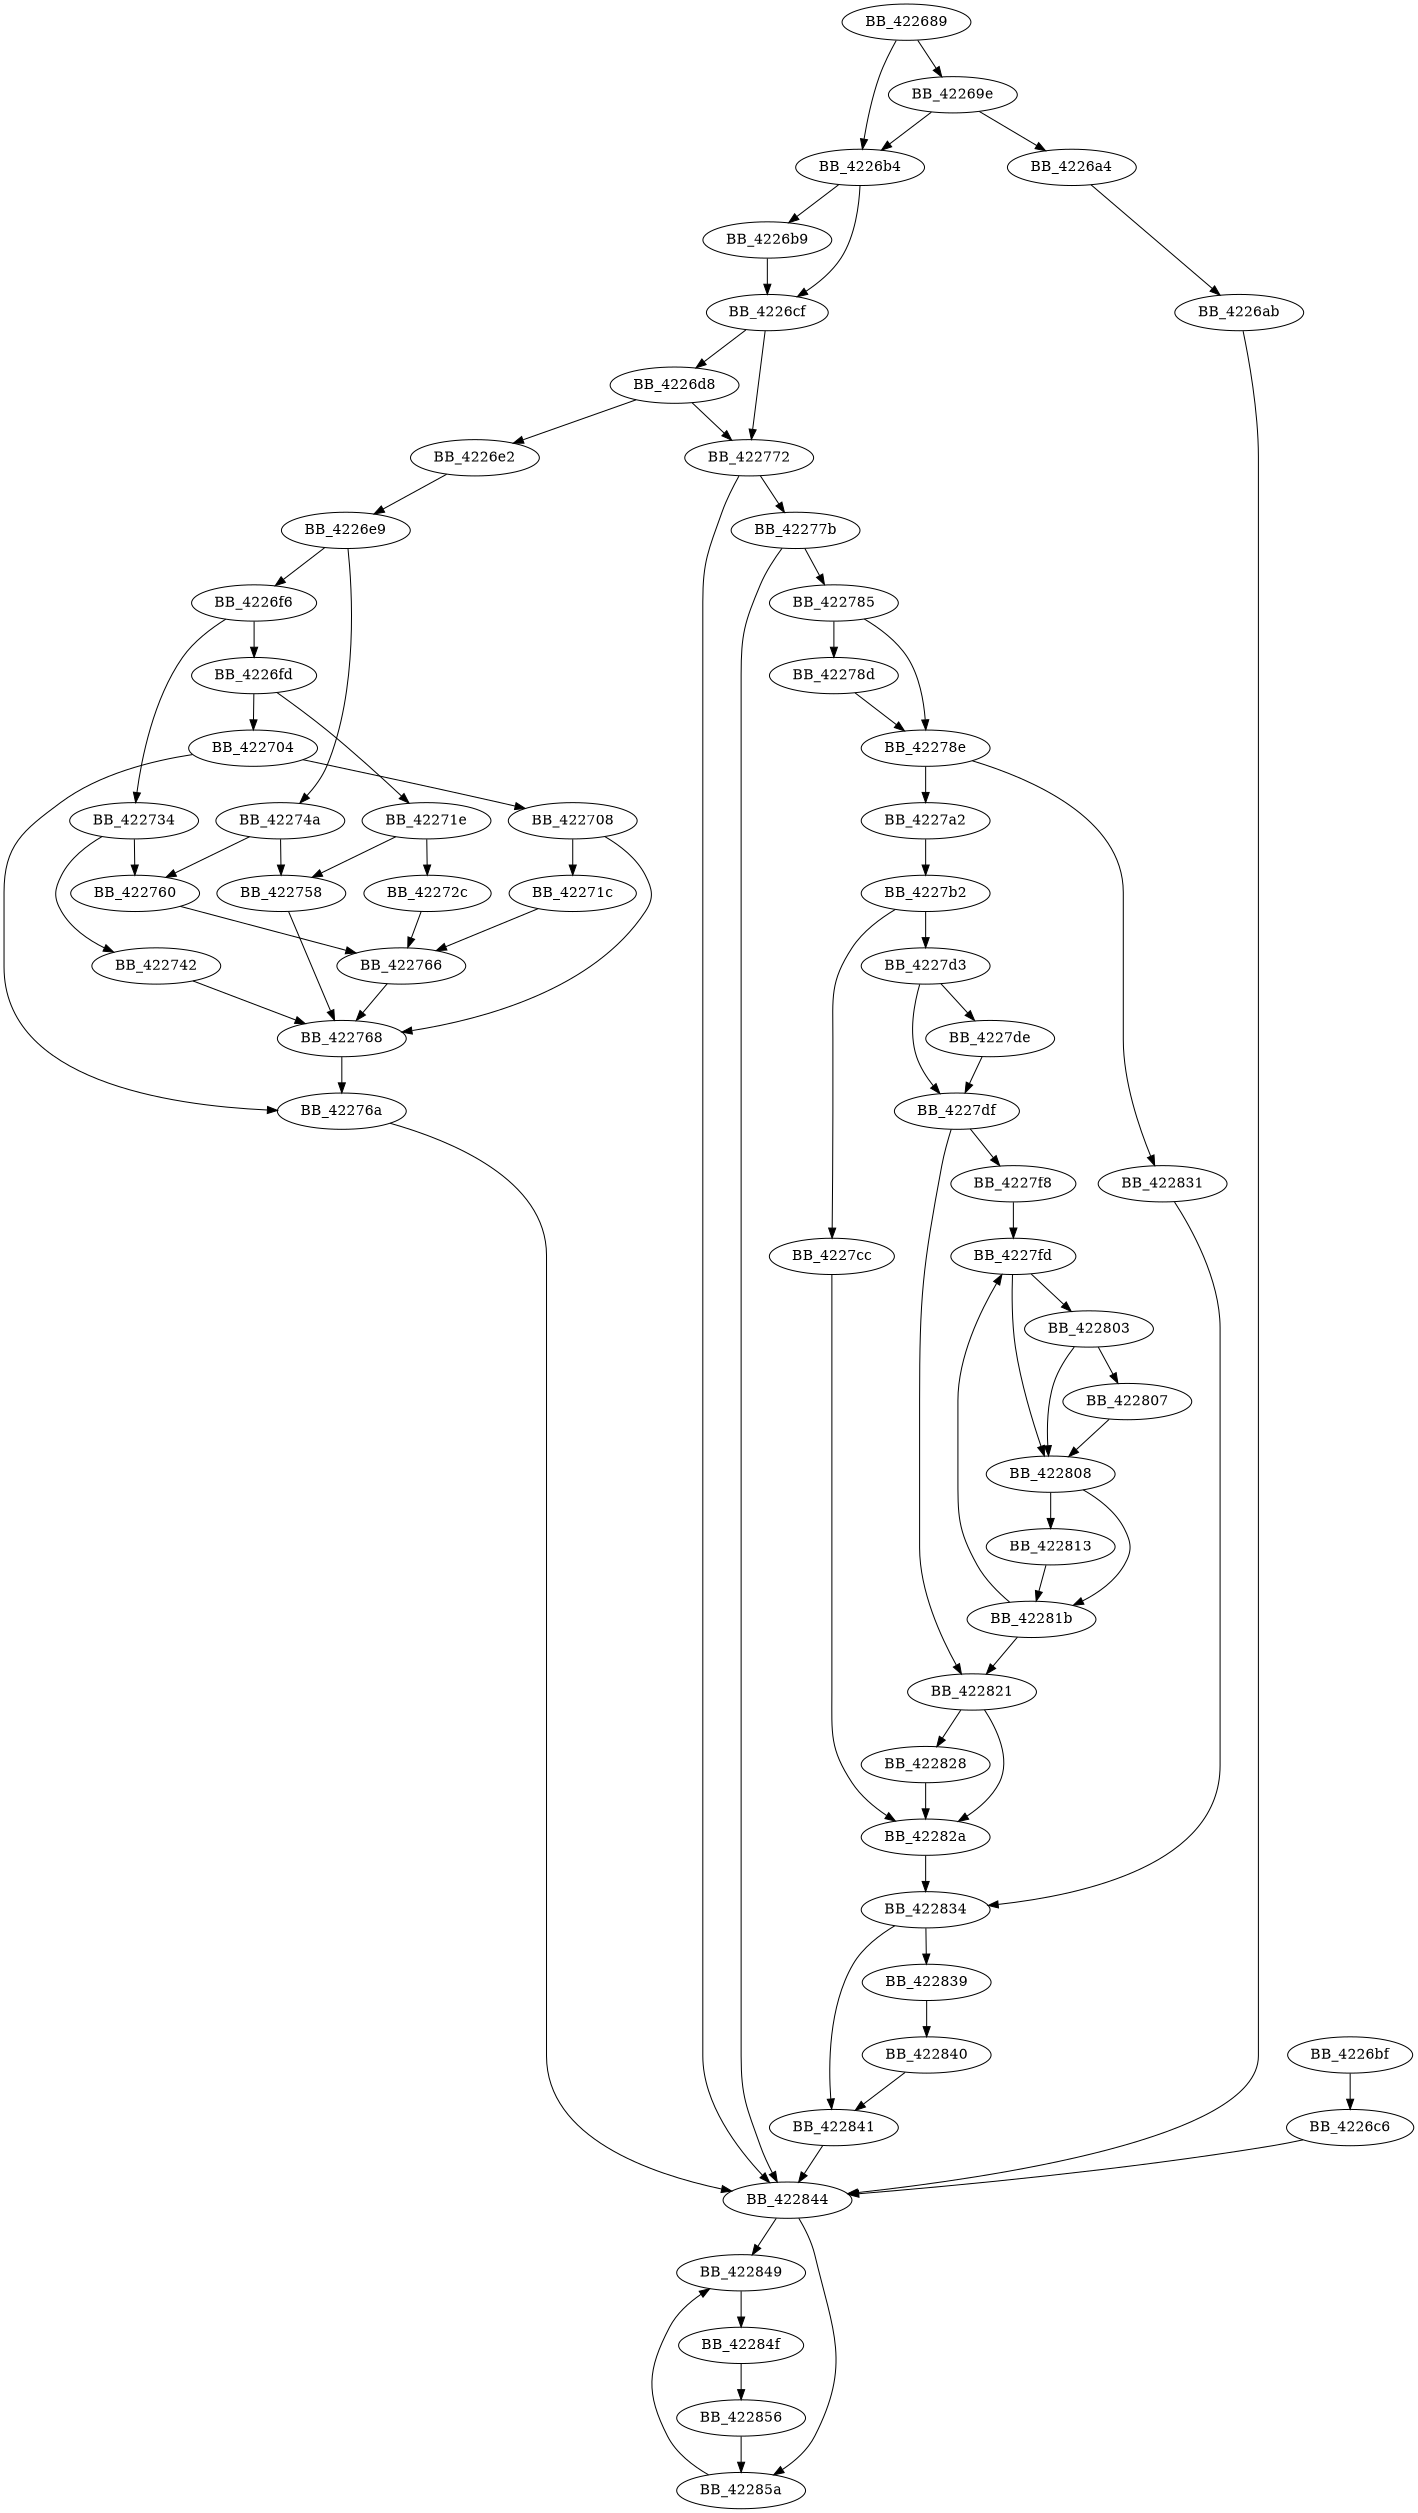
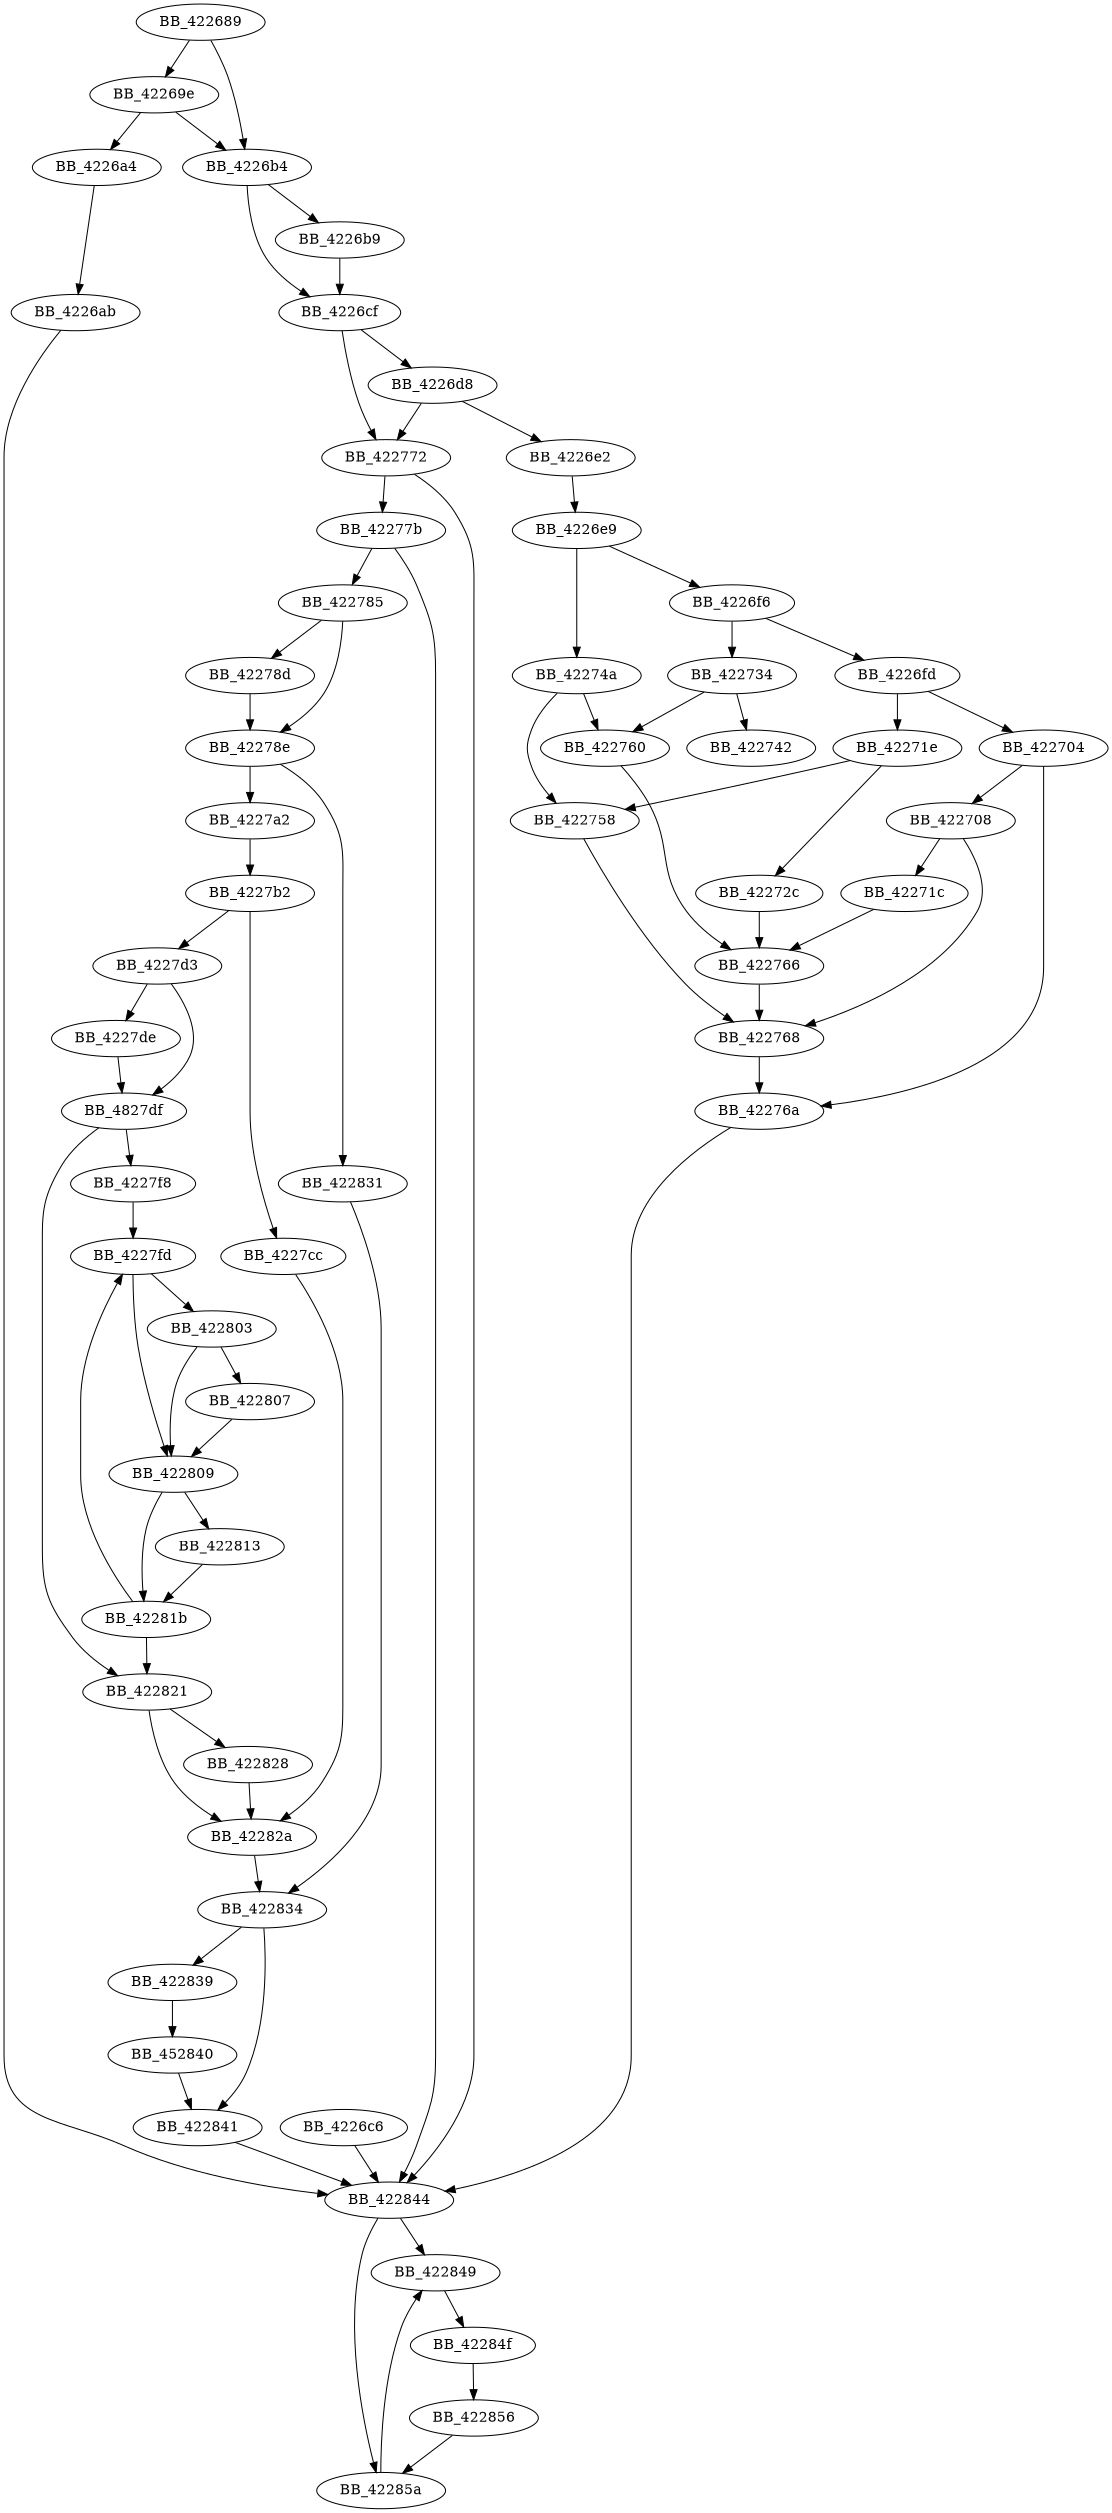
  digraph {
    BB_422689
    BB_42269e
    BB_4226b4
    BB_4226a4
    BB_4226b9
    BB_4226cf
    BB_4226ab
    BB_4226d8
    BB_422772
    BB_422844
    BB_422849
    BB_42285a
    BB_42284f
-   BB_4226bf
    BB_4226c6
    BB_4226e2
    BB_42277b
    BB_4226e9
    BB_422785
    BB_4226f6
    BB_42274a
    BB_4226fd
    BB_422734
    BB_422758
    BB_422760
    BB_422704
    BB_42271e
    BB_422742
    BB_422768
    BB_422766
    BB_422708
    BB_42276a
    BB_42272c
    BB_42271c
    BB_42278d
    BB_42278e
    BB_4227a2
    BB_422831
    BB_4227b2
    BB_422834
    BB_4227cc
    BB_4227d3
    BB_422839
    BB_422841
    BB_42282a
    BB_4227de
-   BB_4227df
+   BB_4227df [label=BB_4827df]
    BB_4227f8
    BB_422821
    BB_4227fd
    BB_422828
    BB_422803
-   BB_422808
+   BB_422808 [label=BB_422809]
    BB_422807
    BB_422813
    BB_42281b
-   BB_422840
+   BB_422840 [label=BB_452840]
    BB_422856
    BB_422689 -> BB_42269e
    BB_422689 -> BB_4226b4
    BB_42269e -> BB_4226b4
    BB_42269e -> BB_4226a4
    BB_4226b4 -> BB_4226b9
    BB_4226b4 -> BB_4226cf
    BB_4226a4 -> BB_4226ab
    BB_4226b9 -> BB_4226cf
    BB_4226cf -> BB_4226d8
    BB_4226cf -> BB_422772
    BB_4226ab -> BB_422844
    BB_4226d8 -> BB_422772
    BB_4226d8 -> BB_4226e2
    BB_422772 -> BB_422844
    BB_422772 -> BB_42277b
    BB_422844 -> BB_422849
    BB_422844 -> BB_42285a
    BB_422849 -> BB_42284f
    BB_42285a -> BB_422849
    BB_42284f -> BB_422856
-   BB_4226bf -> BB_4226c6
    BB_4226c6 -> BB_422844
    BB_4226e2 -> BB_4226e9
    BB_42277b -> BB_422844
    BB_42277b -> BB_422785
    BB_4226e9 -> BB_4226f6
    BB_4226e9 -> BB_42274a
    BB_422785 -> BB_42278d
    BB_422785 -> BB_42278e
    BB_4226f6 -> BB_4226fd
    BB_4226f6 -> BB_422734
    BB_42274a -> BB_422758
    BB_42274a -> BB_422760
    BB_4226fd -> BB_422704
    BB_4226fd -> BB_42271e
    BB_422734 -> BB_422760
    BB_422734 -> BB_422742
    BB_422758 -> BB_422768
    BB_422760 -> BB_422766
    BB_422704 -> BB_422708
    BB_422704 -> BB_42276a
    BB_42271e -> BB_422758
    BB_42271e -> BB_42272c
-   BB_422742 -> BB_422768
    BB_422768 -> BB_42276a
    BB_422766 -> BB_422768
    BB_422708 -> BB_422768
    BB_422708 -> BB_42271c
    BB_42276a -> BB_422844
    BB_42272c -> BB_422766
    BB_42271c -> BB_422766
    BB_42278d -> BB_42278e
    BB_42278e -> BB_4227a2
    BB_42278e -> BB_422831
    BB_4227a2 -> BB_4227b2
    BB_422831 -> BB_422834
    BB_4227b2 -> BB_4227cc
    BB_4227b2 -> BB_4227d3
    BB_422834 -> BB_422839
    BB_422834 -> BB_422841
    BB_4227cc -> BB_42282a
    BB_4227d3 -> BB_4227de
    BB_4227d3 -> BB_4227df
    BB_422839 -> BB_422840
    BB_422841 -> BB_422844
    BB_42282a -> BB_422834
    BB_4227de -> BB_4227df
    BB_4227df -> BB_4227f8
    BB_4227df -> BB_422821
    BB_4227f8 -> BB_4227fd
    BB_422821 -> BB_42282a
    BB_422821 -> BB_422828
    BB_4227fd -> BB_422803
    BB_4227fd -> BB_422808
    BB_422828 -> BB_42282a
    BB_422803 -> BB_422808
    BB_422803 -> BB_422807
    BB_422808 -> BB_422813
    BB_422808 -> BB_42281b
    BB_422807 -> BB_422808
    BB_422813 -> BB_42281b
    BB_42281b -> BB_422821
    BB_42281b -> BB_4227fd
    BB_422840 -> BB_422841
    BB_422856 -> BB_42285a
  }
